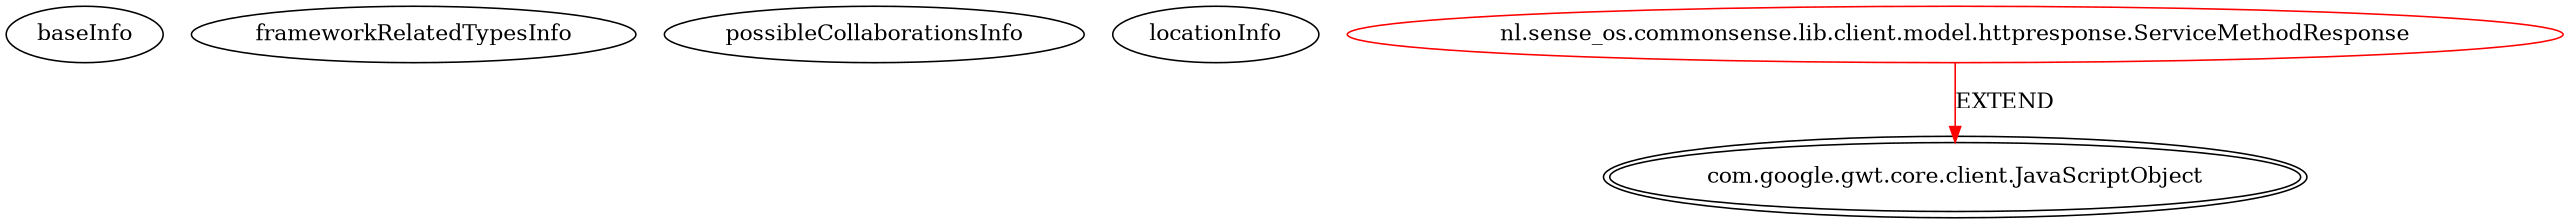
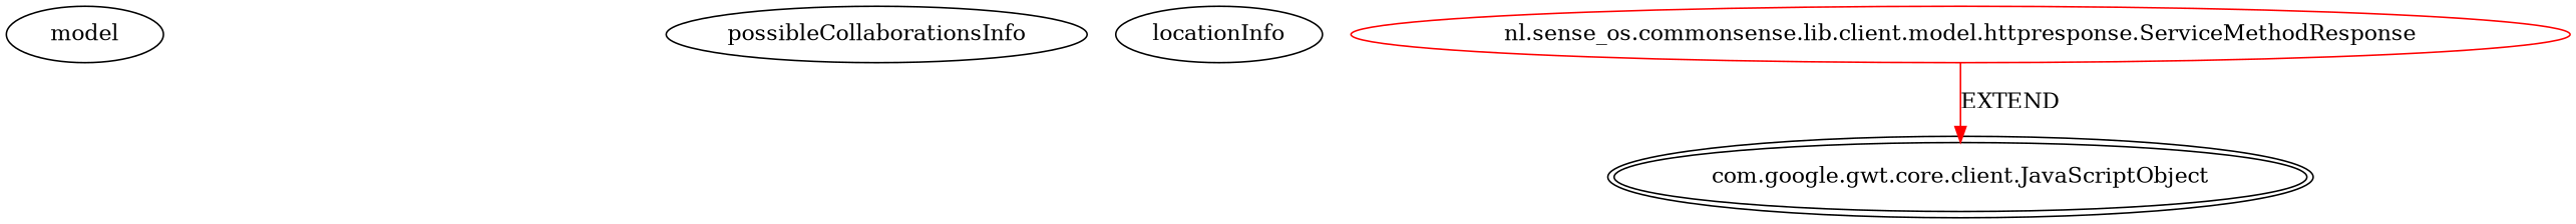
  digraph {
-   baseInfo [category=extension_graph graphId=4468 isAnonymous=false possibleRelation=false]
-   frameworkRelatedTypesInfo [0="com.google.gwt.core.client.JavaScriptObject"]
+   baseInfo [category=extension_graph graphId=4468 isAnonymous=false possibleRelation=false label=model]
    possibleCollaborationsInfo
    locationInfo [contextSignature=ServiceMethodResponse filePath="/senseobservationsystems-commonsense-gwt-lib/commonsense-gwt-lib-master/src/nl/sense_os/commonsense/lib/client/model/httpresponse/ServiceMethodResponse.java" graphId=4468 projectName="senseobservationsystems-commonsense-gwt-lib"]
    n5 [color=red isFrameworkType=false label="nl.sense_os.commonsense.lib.client.model.httpresponse.ServiceMethodResponse" vertexType=ROOT_CLIENT_CLASS_DECLARATION]
    n6 [isFrameworkType=true label="com.google.gwt.core.client.JavaScriptObject" peripheries=2 vertexType=FRAMEWORK_CLASS_TYPE]
    n5 -> n6 [color=red label=EXTEND]
  }
